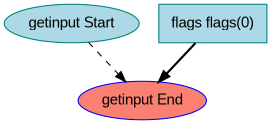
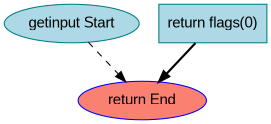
  digraph {
    rankdir=TB
    node [color=teal fillcolor=lightblue fontname=Arial shape=ellipse style=filled]
    edge [fontname=Arial]
    n1 [label="getinput Start"]
-   n2 [color=blue fillcolor=salmon label="getinput End"]
-   n3 [label="flags flags(0)" shape=box]
+   n2 [color=blue fillcolor=salmon label="return End"]
+   n3 [label="return flags(0)" shape=box]
    n1 -> n2 [style=dashed]
    n3 -> n2 [style=bold]
  }
